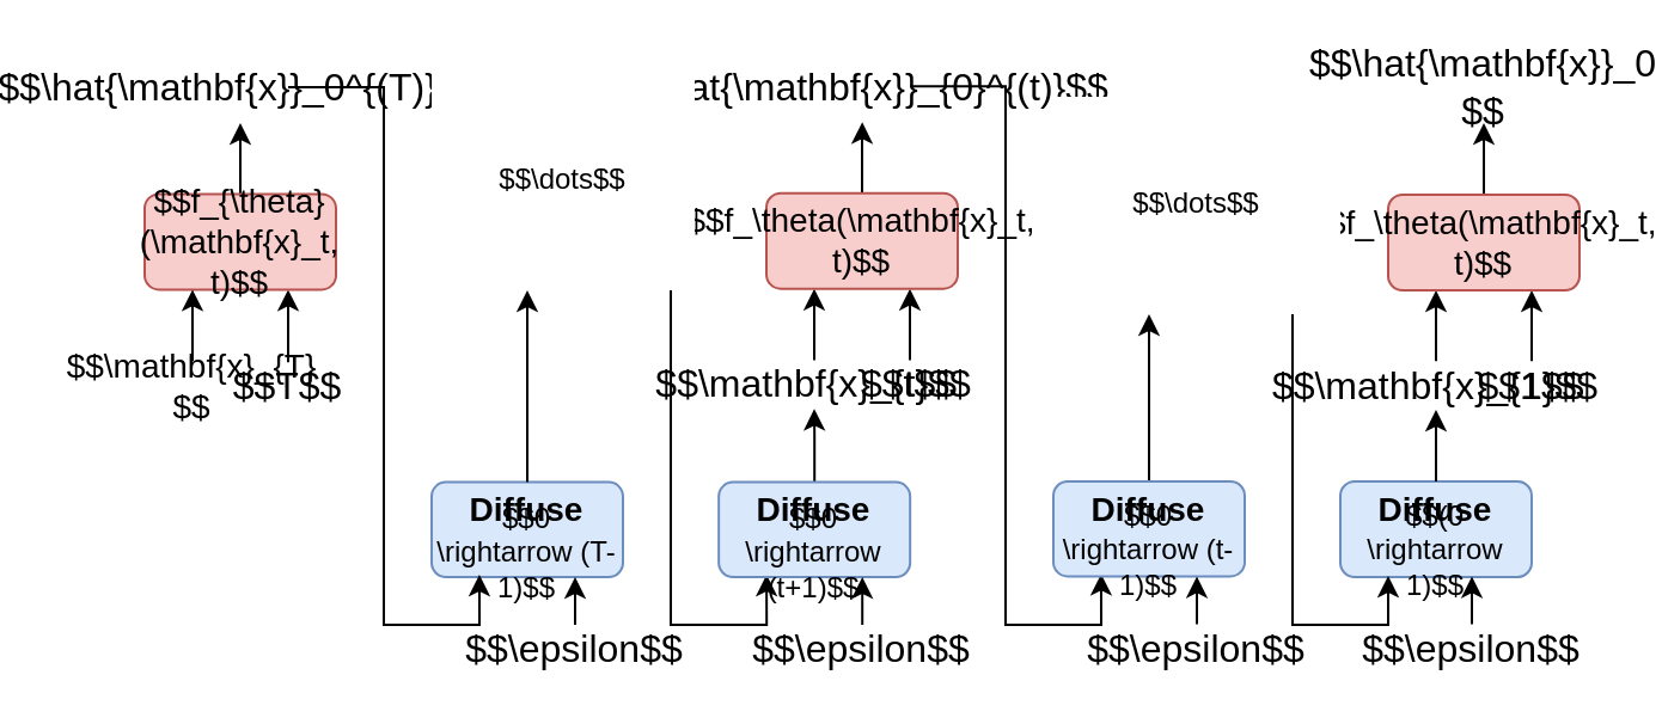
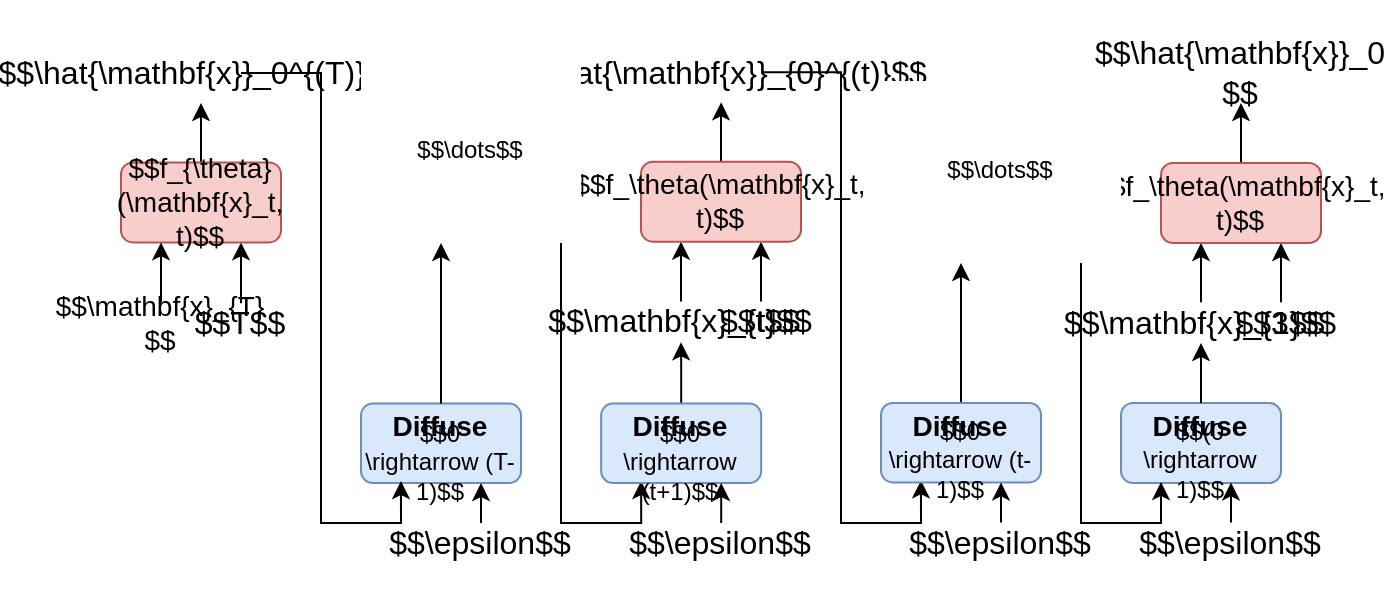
  <mxCell id="0" />
  <mxCell id="1" parent="0" />
  <mxCell id="2" value="&lt;font style=&quot;font-size: 16px;&quot;&gt;$$\hat{\mathbf{x}}_0^{(T)}$$&lt;/font&gt;" style="text;html=1;align=center;verticalAlign=middle;whiteSpace=wrap;rounded=0;fontSize=16;" parent="1" vertex="1"><mxGeometry x="40" y="21" width="40" height="30" as="geometry" /></mxCell>
  <mxCell id="3" value="&lt;b&gt;&lt;font style=&quot;font-size: 14px;&quot;&gt;Diffuse&lt;/font&gt;&lt;/b&gt;&lt;div&gt;&lt;b&gt;&lt;font style=&quot;font-size: 14px;&quot;&gt;&lt;br&gt;&lt;/font&gt;&lt;/b&gt;&lt;/div&gt;" style="rounded=1;whiteSpace=wrap;html=1;fillColor=#dae8fc;strokeColor=#6c8ebf;" parent="1" vertex="1"><mxGeometry x="140" y="201.31" width="80" height="39.69" as="geometry" /></mxCell>
  <mxCell id="4" style="edgeStyle=orthogonalEdgeStyle;rounded=0;orthogonalLoop=1;jettySize=auto;html=1;entryX=0.75;entryY=1;entryDx=0;entryDy=0;" parent="1" source="5" target="7" edge="1"><mxGeometry relative="1" as="geometry" /></mxCell>
  <mxCell id="5" value="$$T$$" style="text;html=1;align=center;verticalAlign=middle;whiteSpace=wrap;rounded=0;fontSize=16;" parent="1" vertex="1"><mxGeometry x="60" y="151.12" width="40" height="19.76" as="geometry" /></mxCell>
  <mxCell id="6" style="edgeStyle=orthogonalEdgeStyle;rounded=0;orthogonalLoop=1;jettySize=auto;html=1;entryX=0.5;entryY=1;entryDx=0;entryDy=0;" parent="1" source="7" target="2" edge="1"><mxGeometry relative="1" as="geometry"><mxPoint x="70" y="41" as="targetPoint" /></mxGeometry></mxCell>
  <mxCell id="7" value="&lt;font style=&quot;font-size: 14px;&quot;&gt;$$f_{\theta}(\mathbf{x}_t, t)$$&lt;/font&gt;" style="rounded=1;whiteSpace=wrap;html=1;fillColor=#f8cecc;strokeColor=#b85450;" parent="1" vertex="1"><mxGeometry x="20" y="80.69" width="80" height="40" as="geometry" /></mxCell>
  <mxCell id="8" style="edgeStyle=orthogonalEdgeStyle;rounded=0;orthogonalLoop=1;jettySize=auto;html=1;entryX=0.25;entryY=1;entryDx=0;entryDy=0;" parent="1" source="34" target="24" edge="1"><mxGeometry relative="1" as="geometry" /></mxCell>
  <mxCell id="9" style="edgeStyle=orthogonalEdgeStyle;rounded=0;orthogonalLoop=1;jettySize=auto;html=1;exitX=0.5;exitY=0;exitDx=0;exitDy=0;" parent="1" source="3" edge="1"><mxGeometry relative="1" as="geometry"><mxPoint x="179.917" y="211" as="sourcePoint" /><mxPoint x="180" y="121" as="targetPoint" /></mxGeometry></mxCell>
  <mxCell id="10" style="edgeStyle=orthogonalEdgeStyle;rounded=0;orthogonalLoop=1;jettySize=auto;html=1;entryX=0.25;entryY=1;entryDx=0;entryDy=0;" parent="1" source="11" target="15" edge="1"><mxGeometry relative="1" as="geometry" /></mxCell>
  <mxCell id="11" value="&lt;font style=&quot;font-size: 16px;&quot;&gt;$$\mathbf{x}_{1}$$&lt;/font&gt;" style="text;html=1;align=center;verticalAlign=middle;whiteSpace=wrap;rounded=0;fontSize=16;" parent="1" vertex="1"><mxGeometry x="540" y="150.64" width="40" height="20.36" as="geometry" /></mxCell>
  <mxCell id="12" style="edgeStyle=orthogonalEdgeStyle;rounded=0;orthogonalLoop=1;jettySize=auto;html=1;entryX=0.75;entryY=1;entryDx=0;entryDy=0;" parent="1" source="13" target="15" edge="1"><mxGeometry relative="1" as="geometry" /></mxCell>
- <mxCell id="13" value="$$1$$" style="text;html=1;align=center;verticalAlign=middle;whiteSpace=wrap;rounded=0;fontSize=16;" parent="1" vertex="1"><mxGeometry x="580" y="150.64" width="40" height="20" as="geometry" /></mxCell>
+ <mxCell id="13" value="$$3$$" style="text;html=1;align=center;verticalAlign=middle;whiteSpace=wrap;rounded=0;fontSize=16;" parent="1" vertex="1"><mxGeometry x="580" y="150.64" width="40" height="20" as="geometry" /></mxCell>
  <mxCell id="14" style="edgeStyle=orthogonalEdgeStyle;rounded=0;orthogonalLoop=1;jettySize=auto;html=1;entryX=0.5;entryY=1;entryDx=0;entryDy=0;" parent="1" source="15" target="16" edge="1"><mxGeometry relative="1" as="geometry"><mxPoint x="610" y="31" as="targetPoint" /></mxGeometry></mxCell>
  <mxCell id="15" value="&lt;span style=&quot;font-size: 14px;&quot;&gt;$$f_\theta(\mathbf{x}_t, t)$$&lt;/span&gt;" style="rounded=1;whiteSpace=wrap;html=1;fillColor=#f8cecc;strokeColor=#b85450;" parent="1" vertex="1"><mxGeometry x="540" y="81.03" width="80" height="40" as="geometry" /></mxCell>
  <mxCell id="16" value="&lt;font style=&quot;font-size: 16px;&quot;&gt;$$\hat{\mathbf{x}}_0 $$&lt;/font&gt;" style="text;html=1;align=center;verticalAlign=middle;whiteSpace=wrap;rounded=0;fontSize=16;" parent="1" vertex="1"><mxGeometry x="560" y="21" width="40" height="30" as="geometry" /></mxCell>
  <mxCell id="17" style="edgeStyle=orthogonalEdgeStyle;rounded=0;orthogonalLoop=1;jettySize=auto;html=1;entryX=0.25;entryY=1;entryDx=0;entryDy=0;" parent="1" source="18" target="7" edge="1"><mxGeometry relative="1" as="geometry" /></mxCell>
  <mxCell id="18" value="&lt;font style=&quot;font-size: 14px;&quot;&gt;$$\mathbf{x}_{T} $$&lt;/font&gt;" style="text;html=1;align=center;verticalAlign=middle;whiteSpace=wrap;rounded=0;fontSize=14;" parent="1" vertex="1"><mxGeometry x="20" y="150.64" width="40" height="20.36" as="geometry" /></mxCell>
  <mxCell id="19" style="edgeStyle=orthogonalEdgeStyle;rounded=0;orthogonalLoop=1;jettySize=auto;html=1;entryX=0.25;entryY=1;entryDx=0;entryDy=0;" parent="1" source="20" target="42" edge="1"><mxGeometry relative="1" as="geometry"><Array as="points"><mxPoint x="380" y="36" /><mxPoint x="380" y="261" /><mxPoint x="420" y="261" /></Array></mxGeometry></mxCell>
  <mxCell id="20" value="&lt;font style=&quot;font-size: 16px;&quot;&gt;$$\hat{\mathbf{x}}_{0}^{(t)}$$&lt;/font&gt;" style="text;html=1;align=center;verticalAlign=middle;whiteSpace=wrap;rounded=0;fontSize=16;" parent="1" vertex="1"><mxGeometry x="300.08" y="20.64" width="40" height="30" as="geometry" /></mxCell>
  <mxCell id="21" style="edgeStyle=orthogonalEdgeStyle;rounded=0;orthogonalLoop=1;jettySize=auto;html=1;entryX=0.75;entryY=1;entryDx=0;entryDy=0;" parent="1" source="22" target="24" edge="1"><mxGeometry relative="1" as="geometry" /></mxCell>
  <mxCell id="22" value="$$t$$" style="text;html=1;align=center;verticalAlign=middle;whiteSpace=wrap;rounded=0;fontSize=16;" parent="1" vertex="1"><mxGeometry x="320" y="150.28" width="40" height="20.12" as="geometry" /></mxCell>
  <mxCell id="23" style="edgeStyle=orthogonalEdgeStyle;rounded=0;orthogonalLoop=1;jettySize=auto;html=1;entryX=0.5;entryY=1;entryDx=0;entryDy=0;" parent="1" source="24" target="20" edge="1"><mxGeometry relative="1" as="geometry"><mxPoint x="349.97" y="40.64" as="targetPoint" /></mxGeometry></mxCell>
  <mxCell id="24" value="&lt;span style=&quot;font-size: 14px;&quot;&gt;$$f_\theta(\mathbf{x}_t, t)$$&lt;/span&gt;" style="rounded=1;whiteSpace=wrap;html=1;fillColor=#f8cecc;strokeColor=#b85450;" parent="1" vertex="1"><mxGeometry x="280" y="80.33" width="80" height="40" as="geometry" /></mxCell>
  <mxCell id="25" value="&lt;font style=&quot;font-size: 12px;&quot;&gt;$$0 \rightarrow (T-1)$$&lt;/font&gt;" style="text;html=1;align=center;verticalAlign=middle;whiteSpace=wrap;rounded=0;fontSize=12;" parent="1" vertex="1"><mxGeometry x="140" y="221" width="79.89" height="19" as="geometry" /></mxCell>
  <mxCell id="26" value="" style="group" parent="1" vertex="1" connectable="0"><mxGeometry x="520" y="201" width="90" height="40" as="geometry" /></mxCell>
  <mxCell id="27" value="&lt;b&gt;&lt;font style=&quot;font-size: 14px;&quot;&gt;Diffuse&lt;/font&gt;&lt;/b&gt;&lt;div&gt;&lt;b&gt;&lt;font style=&quot;font-size: 14px;&quot;&gt;&lt;br&gt;&lt;/font&gt;&lt;/b&gt;&lt;/div&gt;" style="rounded=1;whiteSpace=wrap;html=1;fillColor=#dae8fc;strokeColor=#6c8ebf;" parent="26" vertex="1"><mxGeometry width="80" height="40" as="geometry" /></mxCell>
  <mxCell id="28" value="&lt;font style=&quot;font-size: 12px;&quot;&gt;$$(0 \rightarrow 1)$$&lt;/font&gt;" style="text;html=1;align=center;verticalAlign=middle;whiteSpace=wrap;rounded=0;fontSize=12;" parent="26" vertex="1"><mxGeometry y="18.69" width="80" height="20.81" as="geometry" /></mxCell>
  <mxCell id="29" style="edgeStyle=orthogonalEdgeStyle;rounded=0;orthogonalLoop=1;jettySize=auto;html=1;" parent="1" source="30" edge="1"><mxGeometry relative="1" as="geometry"><mxPoint x="200.03" y="241" as="targetPoint" /></mxGeometry></mxCell>
  <mxCell id="30" value="$$\epsilon$$" style="text;html=1;align=center;verticalAlign=middle;whiteSpace=wrap;rounded=0;fontSize=16;" parent="1" vertex="1"><mxGeometry x="185.03" y="261" width="30" height="20" as="geometry" /></mxCell>
  <mxCell id="31" value="" style="edgeStyle=orthogonalEdgeStyle;rounded=0;orthogonalLoop=1;jettySize=auto;html=1;entryX=0.25;entryY=1;entryDx=0;entryDy=0;" parent="1" source="2" target="25" edge="1"><mxGeometry relative="1" as="geometry"><mxPoint x="60" y="35.64" as="sourcePoint" /><mxPoint x="140" y="250.64" as="targetPoint" /><Array as="points"><mxPoint x="120" y="36" /><mxPoint x="120" y="261" /><mxPoint x="160" y="261" /></Array></mxGeometry></mxCell>
  <mxCell id="32" style="edgeStyle=orthogonalEdgeStyle;rounded=0;orthogonalLoop=1;jettySize=auto;html=1;entryX=0.25;entryY=1;entryDx=0;entryDy=0;" parent="1" target="37" edge="1"><mxGeometry relative="1" as="geometry"><mxPoint x="240" y="121" as="sourcePoint" /><Array as="points"><mxPoint x="240" y="261" /><mxPoint x="280" y="261" /></Array></mxGeometry></mxCell>
  <mxCell id="33" value="$$\dots$$" style="rounded=0;whiteSpace=wrap;html=1;strokeColor=none;" parent="1" vertex="1"><mxGeometry x="140" y="29.71" width="110" height="90.62" as="geometry" /></mxCell>
  <mxCell id="34" value="&lt;font style=&quot;font-size: 16px;&quot;&gt;$$\mathbf{x}_{t}$$&lt;/font&gt;" style="text;html=1;align=center;verticalAlign=middle;whiteSpace=wrap;rounded=0;fontSize=16;" parent="1" vertex="1"><mxGeometry x="280" y="150.28" width="40" height="20.36" as="geometry" /></mxCell>
  <mxCell id="35" style="edgeStyle=orthogonalEdgeStyle;rounded=0;orthogonalLoop=1;jettySize=auto;html=1;" parent="1" source="36" target="34" edge="1"><mxGeometry relative="1" as="geometry" /></mxCell>
  <mxCell id="36" value="&lt;b&gt;&lt;font style=&quot;font-size: 14px;&quot;&gt;Diffuse&lt;/font&gt;&lt;/b&gt;&lt;div&gt;&lt;b&gt;&lt;font style=&quot;font-size: 14px;&quot;&gt;&lt;br&gt;&lt;/font&gt;&lt;/b&gt;&lt;/div&gt;" style="rounded=1;whiteSpace=wrap;html=1;fillColor=#dae8fc;strokeColor=#6c8ebf;" parent="1" vertex="1"><mxGeometry x="260.08" y="201.31" width="80" height="39.69" as="geometry" /></mxCell>
  <mxCell id="37" value="&lt;font style=&quot;font-size: 12px;&quot;&gt;$$0 \rightarrow (t+1)$$&lt;/font&gt;" style="text;html=1;align=center;verticalAlign=middle;whiteSpace=wrap;rounded=0;fontSize=12;" parent="1" vertex="1"><mxGeometry x="260.08" y="221" width="79.89" height="19" as="geometry" /></mxCell>
  <mxCell id="38" style="edgeStyle=orthogonalEdgeStyle;rounded=0;orthogonalLoop=1;jettySize=auto;html=1;" parent="1" source="39" edge="1"><mxGeometry relative="1" as="geometry"><mxPoint x="320.11" y="241" as="targetPoint" /></mxGeometry></mxCell>
  <mxCell id="39" value="$$\epsilon$$" style="text;html=1;align=center;verticalAlign=middle;whiteSpace=wrap;rounded=0;fontSize=16;" parent="1" vertex="1"><mxGeometry x="305.11" y="261" width="30" height="20" as="geometry" /></mxCell>
  <mxCell id="40" style="edgeStyle=orthogonalEdgeStyle;rounded=0;orthogonalLoop=1;jettySize=auto;html=1;" parent="1" source="41" edge="1"><mxGeometry relative="1" as="geometry"><mxPoint x="440" y="131" as="targetPoint" /></mxGeometry></mxCell>
  <mxCell id="41" value="&lt;b&gt;&lt;font style=&quot;font-size: 14px;&quot;&gt;Diffuse&lt;/font&gt;&lt;/b&gt;&lt;div&gt;&lt;b&gt;&lt;font style=&quot;font-size: 14px;&quot;&gt;&lt;br&gt;&lt;/font&gt;&lt;/b&gt;&lt;/div&gt;" style="rounded=1;whiteSpace=wrap;html=1;fillColor=#dae8fc;strokeColor=#6c8ebf;" parent="1" vertex="1"><mxGeometry x="400" y="201" width="80" height="39.69" as="geometry" /></mxCell>
  <mxCell id="42" value="&lt;font style=&quot;font-size: 12px;&quot;&gt;$$0 \rightarrow (t-1)$$&lt;/font&gt;" style="text;html=1;align=center;verticalAlign=middle;whiteSpace=wrap;rounded=0;fontSize=12;" parent="1" vertex="1"><mxGeometry x="400" y="220.69" width="79.89" height="19" as="geometry" /></mxCell>
  <mxCell id="43" style="edgeStyle=orthogonalEdgeStyle;rounded=0;orthogonalLoop=1;jettySize=auto;html=1;" parent="1" source="44" edge="1"><mxGeometry relative="1" as="geometry"><mxPoint x="460.03" y="240.69" as="targetPoint" /></mxGeometry></mxCell>
  <mxCell id="44" value="$$\epsilon$$" style="text;html=1;align=center;verticalAlign=middle;whiteSpace=wrap;rounded=0;fontSize=16;" parent="1" vertex="1"><mxGeometry x="445.03" y="260.69" width="30" height="20" as="geometry" /></mxCell>
  <mxCell id="45" style="edgeStyle=orthogonalEdgeStyle;rounded=0;orthogonalLoop=1;jettySize=auto;html=1;entryX=0.25;entryY=1;entryDx=0;entryDy=0;" parent="1" target="28" edge="1"><mxGeometry relative="1" as="geometry"><mxPoint x="500" y="131" as="sourcePoint" /><Array as="points"><mxPoint x="500" y="261" /><mxPoint x="540" y="261" /></Array></mxGeometry></mxCell>
  <mxCell id="46" value="$$\dots$$" style="rounded=0;whiteSpace=wrap;html=1;strokeColor=none;" parent="1" vertex="1"><mxGeometry x="400" y="40" width="120" height="90.62" as="geometry" /></mxCell>
  <mxCell id="47" style="edgeStyle=orthogonalEdgeStyle;rounded=0;orthogonalLoop=1;jettySize=auto;html=1;" parent="1" source="48" edge="1"><mxGeometry relative="1" as="geometry"><mxPoint x="575" y="240.71" as="targetPoint" /></mxGeometry></mxCell>
  <mxCell id="48" value="$$\epsilon$$" style="text;html=1;align=center;verticalAlign=middle;whiteSpace=wrap;rounded=0;fontSize=16;" parent="1" vertex="1"><mxGeometry x="560" y="260.71" width="30" height="20" as="geometry" /></mxCell>
  <mxCell id="49" style="edgeStyle=orthogonalEdgeStyle;rounded=0;orthogonalLoop=1;jettySize=auto;html=1;entryX=0.5;entryY=1;entryDx=0;entryDy=0;" parent="1" source="27" target="11" edge="1"><mxGeometry relative="1" as="geometry" /></mxCell>
